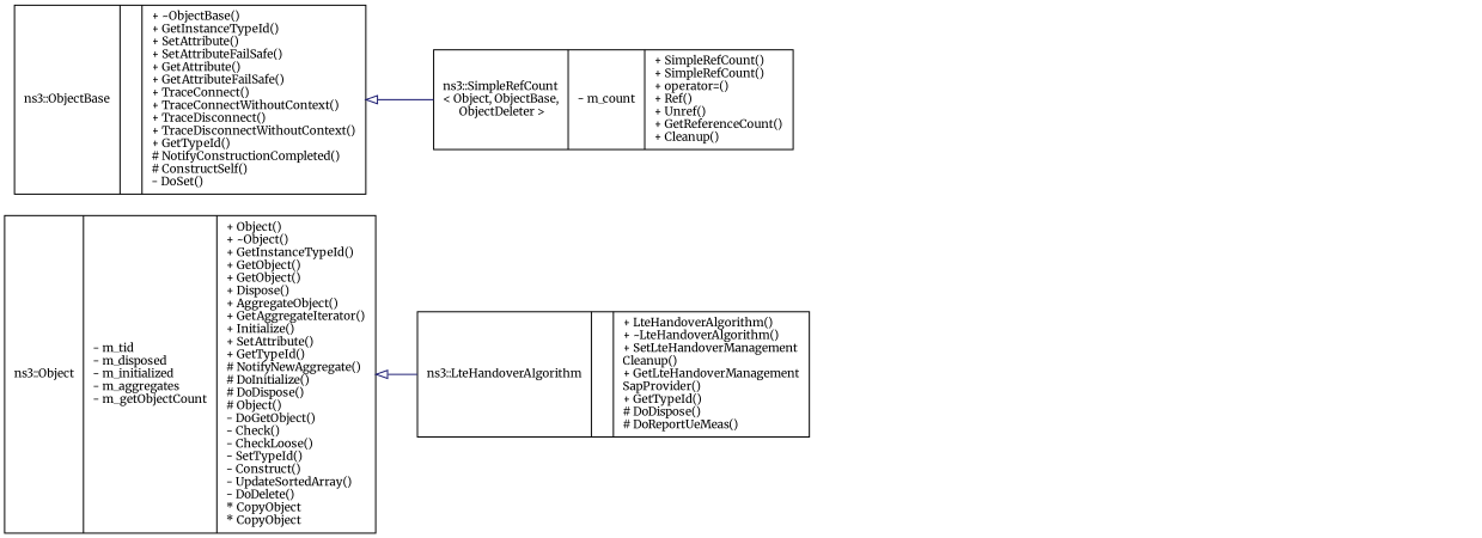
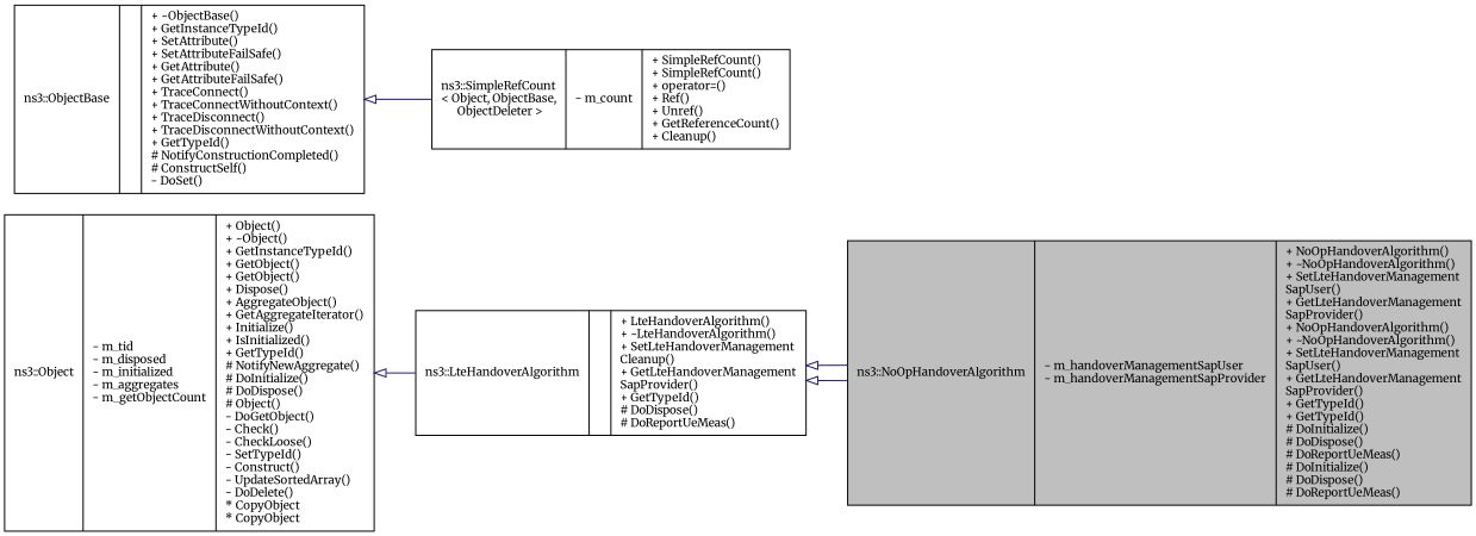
  digraph {
    fontname=Merriweather
    rankdir=LR
    node [color=black fillcolor=white fontname=Merriweather fontsize=10 shape=record style=filled]
    edge [arrowtail=onormal color=midnightblue dir=back fontname=Merriweather fontsize=10 labelfontname=Helvetica labelfontsize=10 style=solid]
+   n1 [fillcolor=grey75 fontcolor=black height=0.2 label="{ns3::NoOpHandoverAlgorithm\n|- m_handoverManagementSapUser\l- m_handoverManagementSapProvider\l|+ NoOpHandoverAlgorithm()\l+ ~NoOpHandoverAlgorithm()\l+ SetLteHandoverManagement\lSapUser()\l+ GetLteHandoverManagement\lSapProvider()\l+ NoOpHandoverAlgorithm()\l+ ~NoOpHandoverAlgorithm()\l+ SetLteHandoverManagement\lSapUser()\l+ GetLteHandoverManagement\lSapProvider()\l+ GetTypeId()\l+ GetTypeId()\l# DoInitialize()\l# DoDispose()\l# DoReportUeMeas()\l# DoInitialize()\l# DoDispose()\l# DoReportUeMeas()\l}" width=0.4]
    n2 [height=0.2 label="{ns3::LteHandoverAlgorithm\n||+ LteHandoverAlgorithm()\l+ ~LteHandoverAlgorithm()\l+ SetLteHandoverManagement\lCleanup()\l+ GetLteHandoverManagement\lSapProvider()\l+ GetTypeId()\l# DoDispose()\l# DoReportUeMeas()\l}" width=0.4]
-   n3 [height=0.2 label="{ns3::Object\n|- m_tid\l- m_disposed\l- m_initialized\l- m_aggregates\l- m_getObjectCount\l|+ Object()\l+ ~Object()\l+ GetInstanceTypeId()\l+ GetObject()\l+ GetObject()\l+ Dispose()\l+ AggregateObject()\l+ GetAggregateIterator()\l+ Initialize()\l+ SetAttribute()\l+ GetTypeId()\l# NotifyNewAggregate()\l# DoInitialize()\l# DoDispose()\l# Object()\l- DoGetObject()\l- Check()\l- CheckLoose()\l- SetTypeId()\l- Construct()\l- UpdateSortedArray()\l- DoDelete()\l* CopyObject\l* CopyObject\l}" width=0.4]
+   n3 [height=0.2 label="{ns3::Object\n|- m_tid\l- m_disposed\l- m_initialized\l- m_aggregates\l- m_getObjectCount\l|+ Object()\l+ ~Object()\l+ GetInstanceTypeId()\l+ GetObject()\l+ GetObject()\l+ Dispose()\l+ AggregateObject()\l+ GetAggregateIterator()\l+ Initialize()\l+ IsInitialized()\l+ GetTypeId()\l# NotifyNewAggregate()\l# DoInitialize()\l# DoDispose()\l# Object()\l- DoGetObject()\l- Check()\l- CheckLoose()\l- SetTypeId()\l- Construct()\l- UpdateSortedArray()\l- DoDelete()\l* CopyObject\l* CopyObject\l}" width=0.4]
    n4 [height=0.2 label="{ns3::SimpleRefCount\l\< Object, ObjectBase,\l ObjectDeleter \>\n|- m_count\l|+ SimpleRefCount()\l+ SimpleRefCount()\l+ operator=()\l+ Ref()\l+ Unref()\l+ GetReferenceCount()\l+ Cleanup()\l}" width=0.4]
    n5 [height=0.2 label="{ns3::ObjectBase\n||+ ~ObjectBase()\l+ GetInstanceTypeId()\l+ SetAttribute()\l+ SetAttributeFailSafe()\l+ GetAttribute()\l+ GetAttributeFailSafe()\l+ TraceConnect()\l+ TraceConnectWithoutContext()\l+ TraceDisconnect()\l+ TraceDisconnectWithoutContext()\l+ GetTypeId()\l# NotifyConstructionCompleted()\l# ConstructSelf()\l- DoSet()\l}" width=0.4]
+   n2 -> n1
+   n2 -> n1
    n3 -> n2
    n5 -> n4
  }
